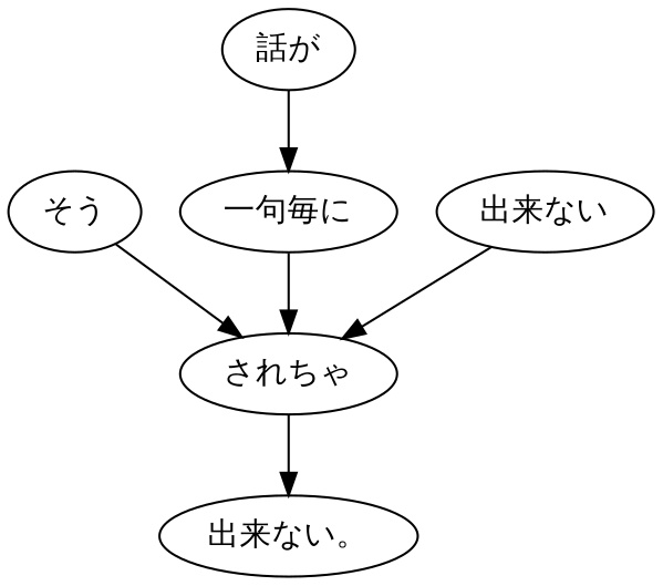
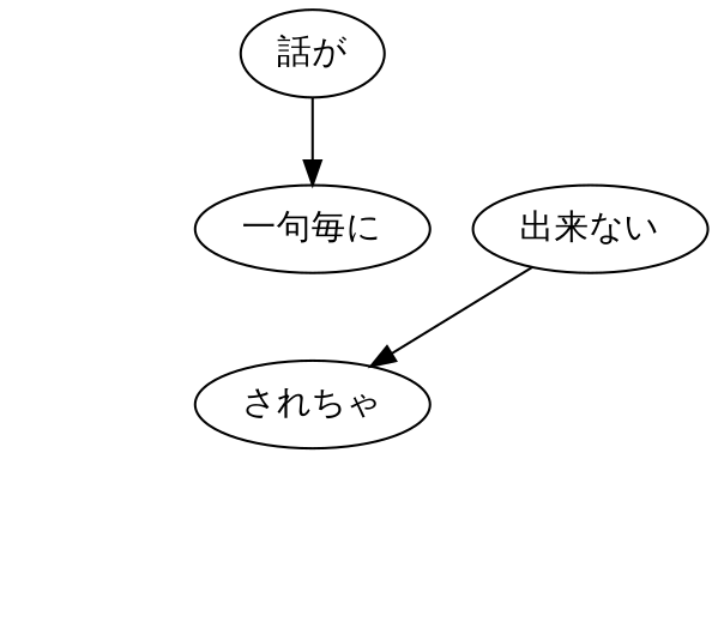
  digraph {
-   n1 [label="そう"]
    n2 [label="されちゃ"]
-   n3 [label="出来ない。"]
    n4 [label="一句毎に"]
    n5 [label="出来ない"]
    n6 [label="話が"]
-   n1 -> n2
-   n2 -> n3
-   n4 -> n2
    n5 -> n2
    n6 -> n4
  }
